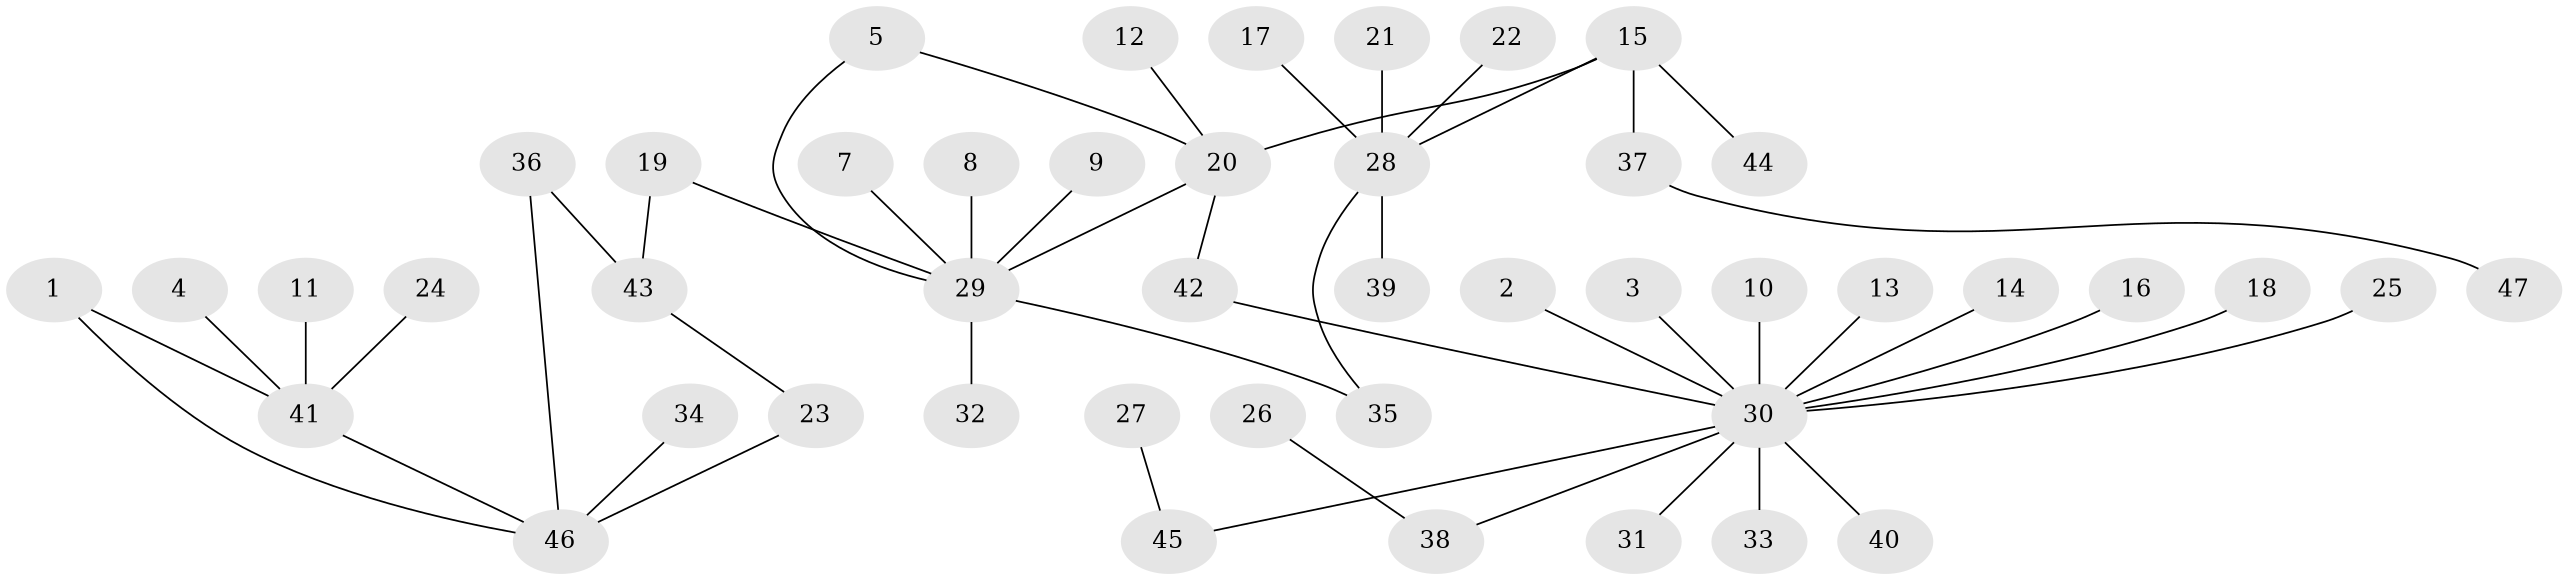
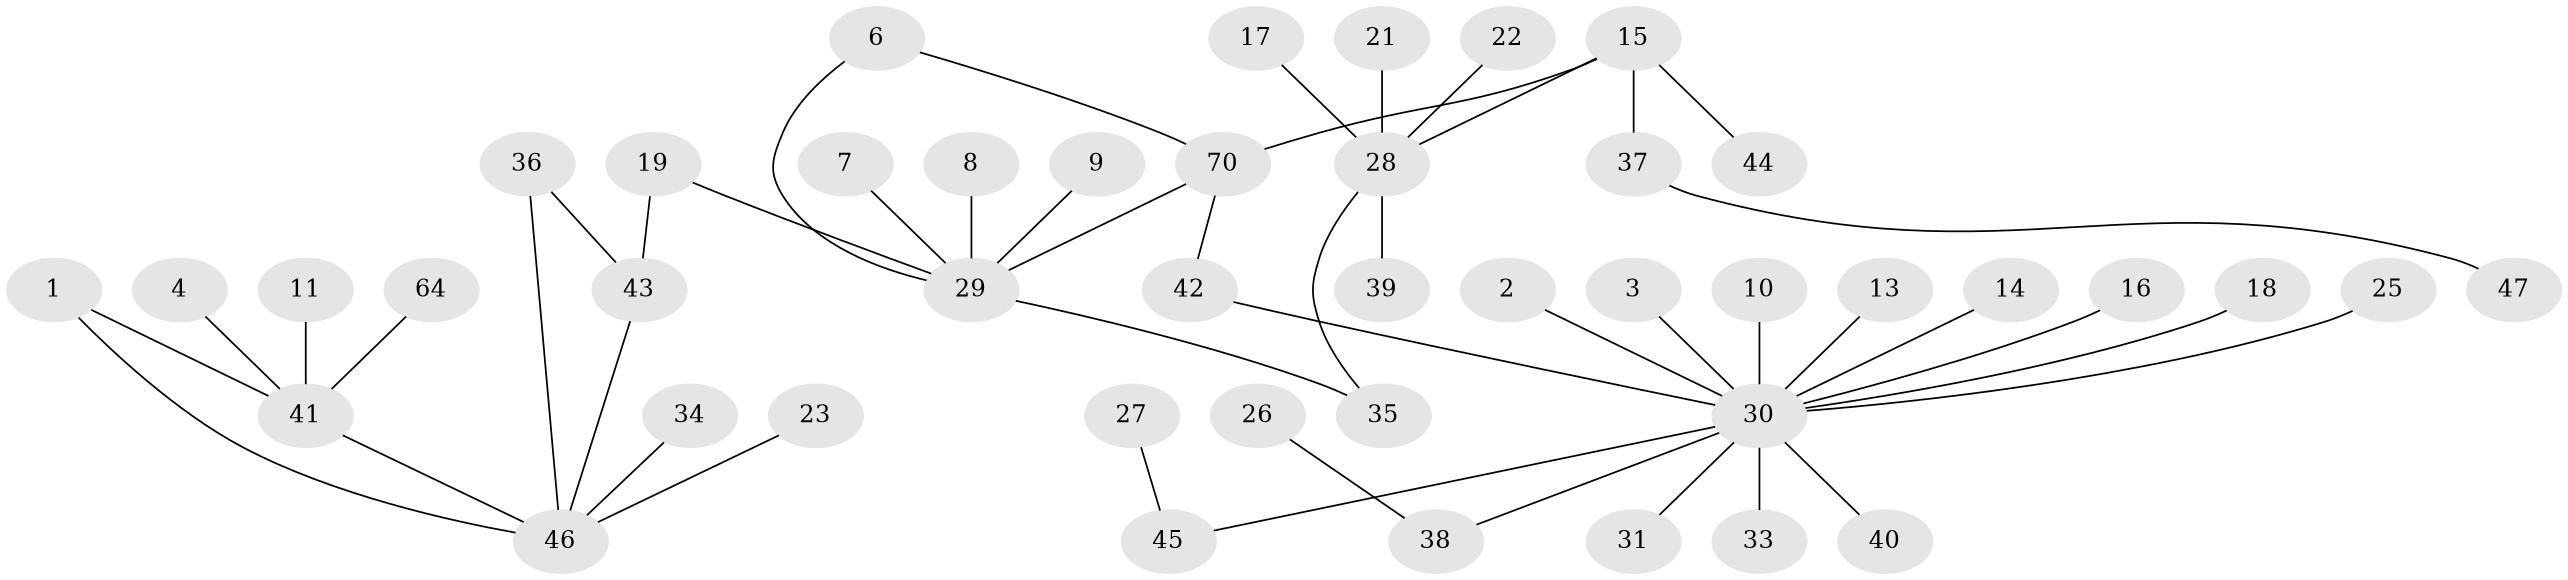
  graph {
    node [color=gray90 style=filled]
    edge [weight=1.0]
    1
    41
    46
    2
    30
    45
    38
    31
    33
    40
    3
    4
-   5
-   20
+   5 [label=6]
+   20 [label=70]
    29
    42
    35
-   32
    7
    8
    9
    10
    11
-   12
    13
    14
    15
    28
    37
    44
    39
    47
    16
    17
    18
    19
    43
    21
    22
    23
-   24
+   24 [label=64]
    25
    26
    27
    34
    36
    1 -- 41
    1 -- 46
    41 -- 46
    2 -- 30
    30 -- 45
    30 -- 38
    30 -- 31
    30 -- 33
    30 -- 40
    3 -- 30
    4 -- 41
    5 -- 20
    5 -- 29
    20 -- 29
    20 -- 42
    29 -- 35
-   29 -- 32
    42 -- 30
    7 -- 29
    8 -- 29
    9 -- 29
    10 -- 30
    11 -- 41
-   12 -- 20
    13 -- 30
    14 -- 30
    15 -- 20
    15 -- 28
    15 -- 37
    15 -- 44
    28 -- 35
    28 -- 39
    37 -- 47
    16 -- 30
    17 -- 28
    18 -- 30
    19 -- 29
    19 -- 43
-   43 -- 23
+   43 -- 46
    21 -- 28
    22 -- 28
    23 -- 46
    24 -- 41
    25 -- 30
    26 -- 38
    27 -- 45
    34 -- 46
    36 -- 46
    36 -- 43
  }
